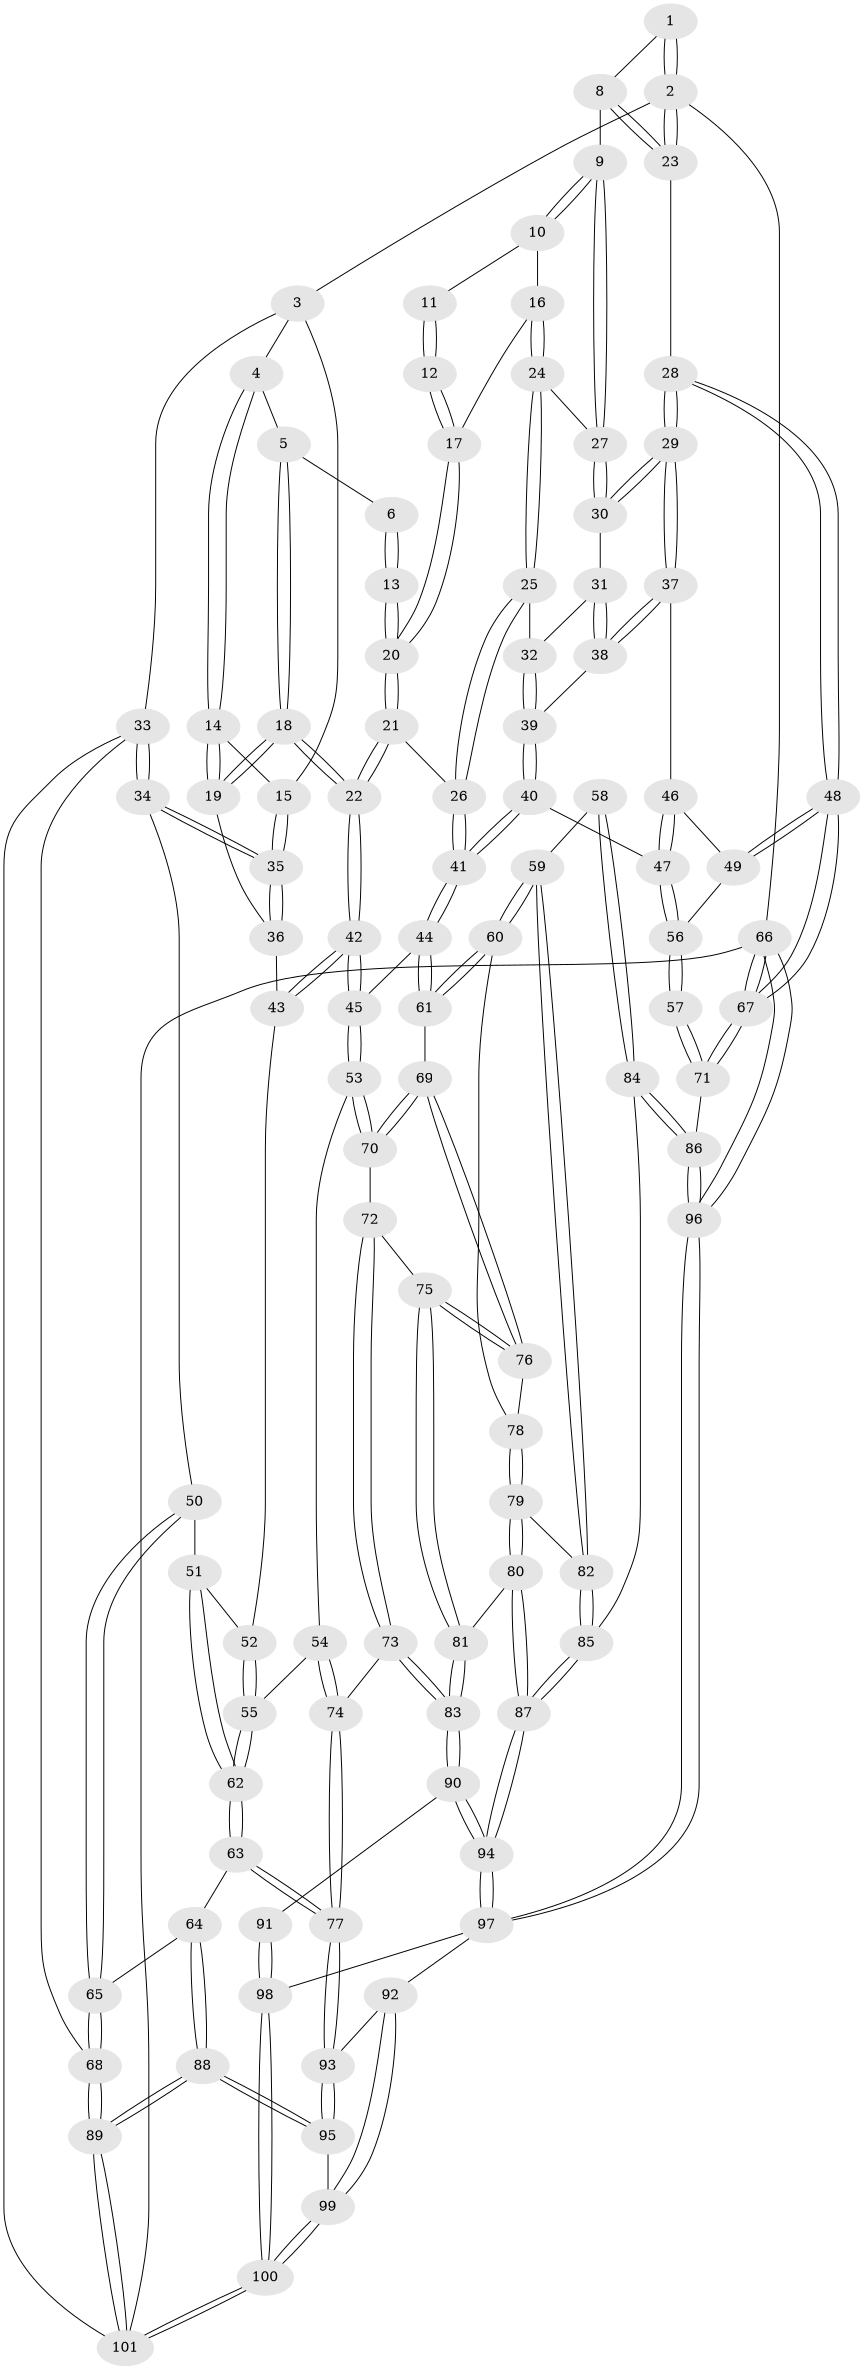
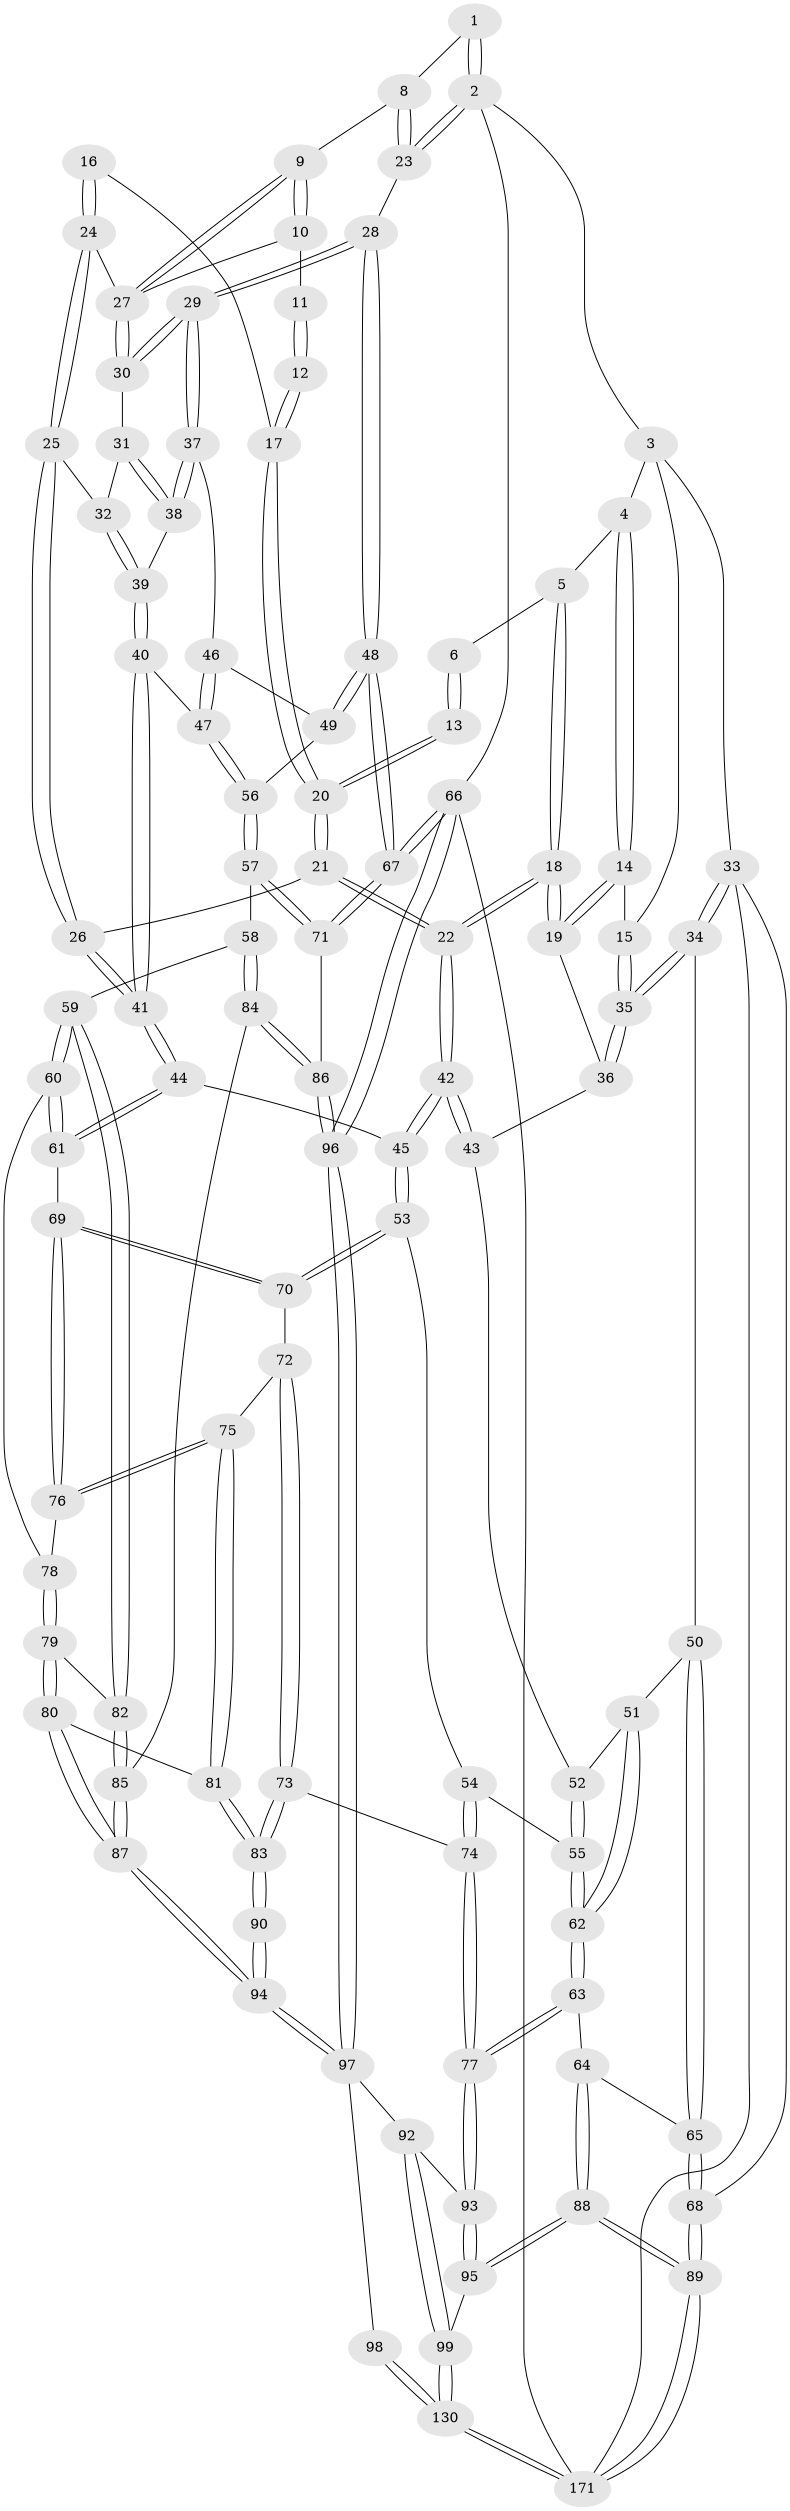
  graph {
    node [color=gray90 style=filled]
    1
    2
    8
    3
    23
    66
    9
    4
    15
    33
    28
-   101
+   101 [label=171]
    67
    96
    5
    14
    35
    34
    68
    6
    18
    19
    13
    22
    20
    11
    12
    10
    27
    16
    30
    17
    24
    21
    36
    25
    42
    43
    26
    41
    45
    29
    48
    32
    39
    44
    31
    37
    49
    38
    46
    40
    50
    89
    51
    65
    52
    47
    56
    61
    53
    55
    69
    54
    70
    57
    71
    62
    63
    74
    72
    77
    58
    59
    84
    86
    60
    82
    85
    78
    79
    76
    64
    88
    93
    95
    97
    73
    75
    83
    81
    90
    80
    87
    94
-   91
    99
    98
    92
-   100
+   100 [label=130]
    1 -- 2
    1 -- 2
    1 -- 8
    2 -- 3
    2 -- 23
    2 -- 23
    2 -- 66
    8 -- 23
    8 -- 23
    8 -- 9
    3 -- 4
    3 -- 15
    3 -- 33
    23 -- 28
    66 -- 101
    66 -- 67
    66 -- 67
    66 -- 96
    66 -- 96
    9 -- 10
    9 -- 10
    9 -- 27
    9 -- 27
    4 -- 5
    4 -- 14
    4 -- 14
    15 -- 35
    15 -- 35
    33 -- 101
    33 -- 34
    33 -- 34
    33 -- 68
    28 -- 29
    28 -- 29
    28 -- 48
    28 -- 48
    67 -- 71
    67 -- 71
    96 -- 97
    96 -- 97
    5 -- 6
    5 -- 18
    5 -- 18
    14 -- 15
    14 -- 19
    14 -- 19
    35 -- 36
    35 -- 36
    34 -- 35
    34 -- 35
    34 -- 50
    68 -- 89
    68 -- 89
    6 -- 13
    6 -- 13
    18 -- 19
    18 -- 19
    18 -- 22
    18 -- 22
    19 -- 36
    13 -- 20
    13 -- 20
    22 -- 42
    22 -- 42
    20 -- 21
    20 -- 21
    11 -- 12
    11 -- 12
    12 -- 17
    12 -- 17
    10 -- 11
-   10 -- 16
+   10 -- 27
    27 -- 30
    27 -- 30
    16 -- 17
    16 -- 24
    16 -- 24
    30 -- 31
    17 -- 20
    17 -- 20
    24 -- 27
    24 -- 25
    24 -- 25
    21 -- 22
    21 -- 22
    21 -- 26
    36 -- 43
    25 -- 26
    25 -- 26
    25 -- 32
    42 -- 43
    42 -- 43
    42 -- 45
    42 -- 45
    43 -- 52
    26 -- 41
    26 -- 41
    41 -- 44
    41 -- 44
    45 -- 53
    45 -- 53
    29 -- 30
    29 -- 30
    29 -- 37
    29 -- 37
    48 -- 67
    48 -- 67
    48 -- 49
    48 -- 49
    32 -- 39
    32 -- 39
    39 -- 40
    39 -- 40
    44 -- 45
    44 -- 61
    44 -- 61
    31 -- 32
    31 -- 38
    31 -- 38
    37 -- 38
    37 -- 38
    37 -- 46
    49 -- 56
    38 -- 39
    46 -- 49
    46 -- 47
    46 -- 47
    40 -- 41
    40 -- 41
    40 -- 47
    50 -- 51
    50 -- 65
    50 -- 65
    89 -- 101
    89 -- 101
    51 -- 52
    51 -- 62
    51 -- 62
    65 -- 68
    65 -- 68
    52 -- 55
    52 -- 55
    47 -- 56
    47 -- 56
    56 -- 57
    56 -- 57
    61 -- 69
    53 -- 54
    53 -- 70
    53 -- 70
    55 -- 62
    55 -- 62
    69 -- 70
    69 -- 70
    69 -- 76
    69 -- 76
    54 -- 55
    54 -- 74
    54 -- 74
    70 -- 72
    57 -- 71
    57 -- 71
+   57 -- 58
    71 -- 86
    62 -- 63
    62 -- 63
    63 -- 77
    63 -- 77
    63 -- 64
    74 -- 77
    74 -- 77
    72 -- 73
    72 -- 73
    72 -- 75
    77 -- 93
    77 -- 93
    58 -- 59
    58 -- 84
    58 -- 84
    59 -- 60
    59 -- 60
    59 -- 82
    59 -- 82
    84 -- 86
    84 -- 86
    84 -- 85
    86 -- 96
    86 -- 96
    60 -- 61
    60 -- 61
    60 -- 78
    82 -- 85
    82 -- 85
    85 -- 87
    85 -- 87
    78 -- 79
    78 -- 79
    79 -- 82
    79 -- 80
    79 -- 80
    76 -- 78
    64 -- 65
    64 -- 88
    64 -- 88
    88 -- 89
    88 -- 89
    88 -- 95
    88 -- 95
    93 -- 95
    93 -- 95
    95 -- 99
    97 -- 98
    97 -- 92
    73 -- 74
    73 -- 83
    73 -- 83
    75 -- 76
    75 -- 76
    75 -- 81
    75 -- 81
    83 -- 90
    83 -- 90
    81 -- 83
    81 -- 83
    90 -- 94
    90 -- 94
-   90 -- 91
    80 -- 81
    80 -- 87
    80 -- 87
    87 -- 94
    87 -- 94
    94 -- 97
    94 -- 97
-   91 -- 98
-   91 -- 98
    99 -- 100
    99 -- 100
    98 -- 100
    98 -- 100
    92 -- 93
    92 -- 99
    92 -- 99
    100 -- 101
    100 -- 101
  }
